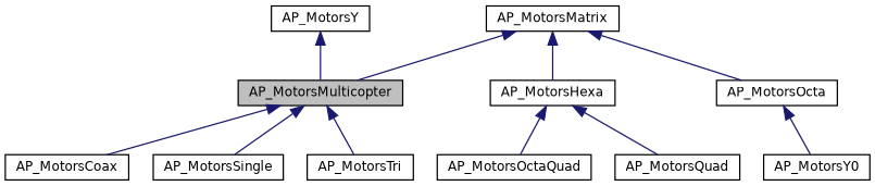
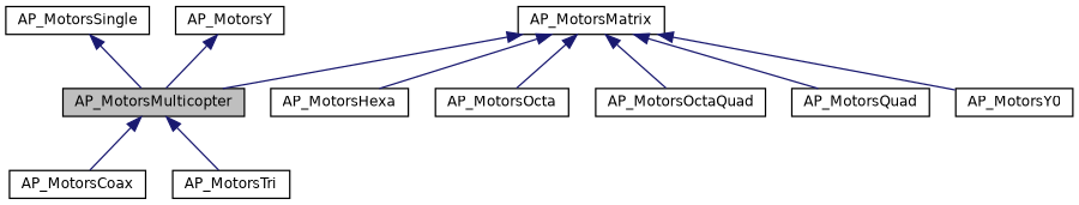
  digraph {
    node [color=black fillcolor=white fontname=Helvetica fontsize=10 shape=record style=filled]
    edge [color=midnightblue dir=back fontname=Helvetica fontsize=10 labelfontname=Helvetica labelfontsize=10 style=solid]
    n1 [fillcolor=grey75 fontcolor=black height=0.2 label=AP_MotorsMulticopter width=0.4]
    n2 [height=0.2 label=AP_MotorsCoax width=0.4]
    n3 [height=0.2 label=AP_MotorsSingle width=0.4]
    n4 [height=0.2 label=AP_MotorsTri width=0.4]
    n5 [height=0.2 label=AP_MotorsMatrix width=0.4]
    n6 [height=0.2 label=AP_MotorsHexa width=0.4]
    n7 [height=0.2 label=AP_MotorsOcta width=0.4]
    n8 [height=0.2 label=AP_MotorsOctaQuad width=0.4]
    n9 [height=0.2 label=AP_MotorsQuad width=0.4]
    n10 [height=0.2 label=AP_MotorsY0 width=0.4]
    n11 [height=0.2 label=AP_MotorsY width=0.4]
    n1 -> n2
-   n1 -> n3
+   n3 -> n1
    n1 -> n4
    n5 -> n1
    n5 -> n6
    n5 -> n7
-   n6 -> n8
-   n6 -> n9
-   n7 -> n10
+   n5 -> n8
+   n5 -> n9
+   n5 -> n10
    n11 -> n1
  }
